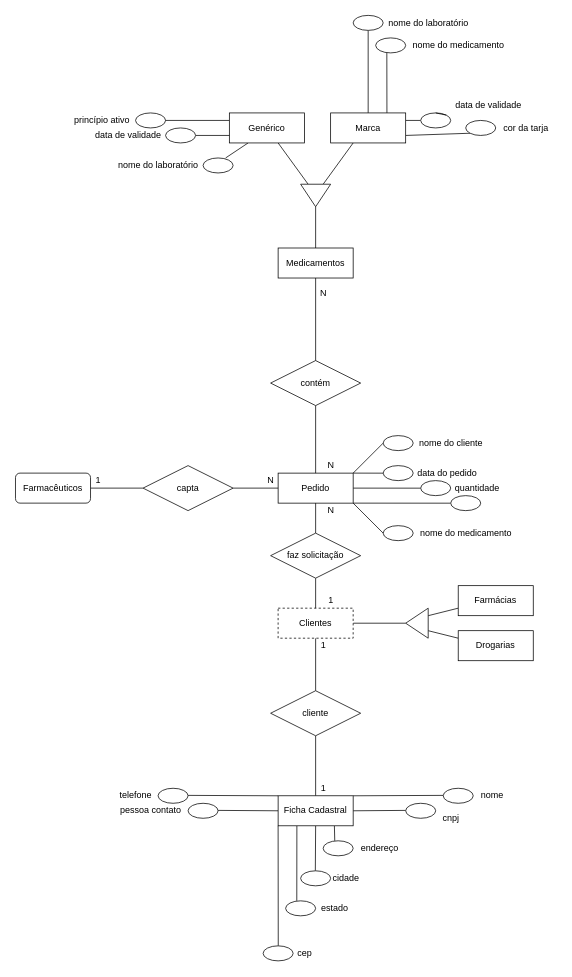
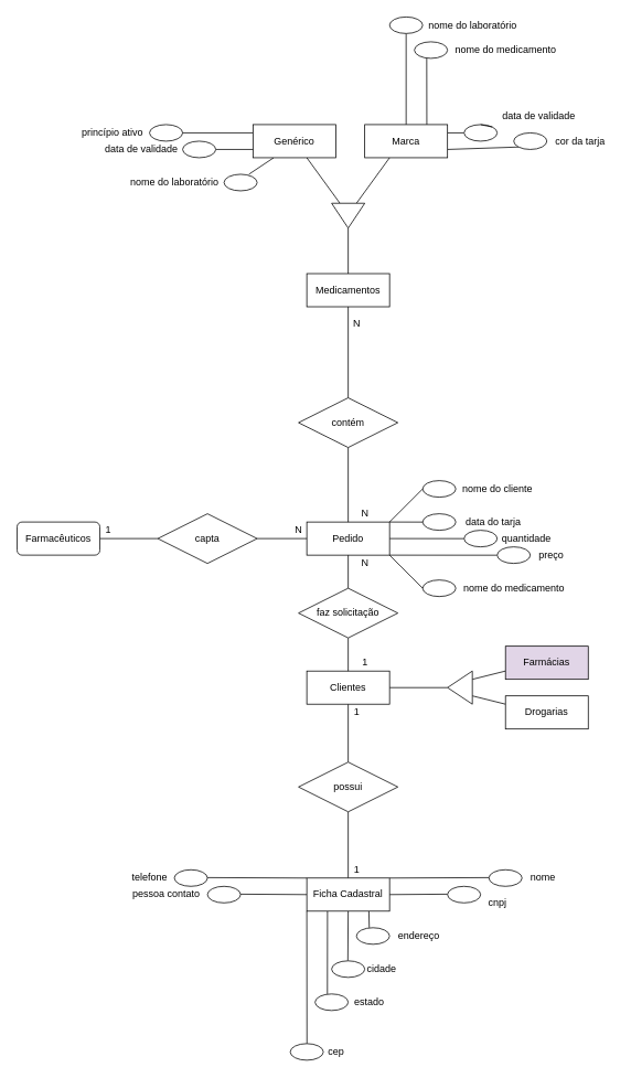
  <mxCell id="0" />
  <mxCell id="1" parent="0" />
  <mxCell id="2" style="edgeStyle=none;rounded=0;orthogonalLoop=1;jettySize=auto;html=1;exitX=1;exitY=0.5;exitDx=0;exitDy=0;entryX=0;entryY=0.5;entryDx=0;entryDy=0;endArrow=none;endFill=0;" edge="1" parent="1" source="3" target="35"><mxGeometry relative="1" as="geometry" /></mxCell>
  <mxCell id="3" value="Farmacêuticos" style="whiteSpace=wrap;html=1;align=center;rounded=1;" vertex="1" parent="1"><mxGeometry x="20" y="630" width="100" height="40" as="geometry" /></mxCell>
  <mxCell id="4" style="edgeStyle=orthogonalEdgeStyle;rounded=0;orthogonalLoop=1;jettySize=auto;html=1;exitX=1;exitY=0.5;exitDx=0;exitDy=0;entryX=1;entryY=0.5;entryDx=0;entryDy=0;endArrow=none;endFill=0;" edge="1" parent="1" source="6" target="9"><mxGeometry relative="1" as="geometry" /></mxCell>
  <mxCell id="5" style="edgeStyle=none;rounded=0;orthogonalLoop=1;jettySize=auto;html=1;exitX=0.5;exitY=1;exitDx=0;exitDy=0;entryX=0.5;entryY=0;entryDx=0;entryDy=0;endArrow=none;endFill=0;" edge="1" parent="1" source="6" target="13"><mxGeometry relative="1" as="geometry" /></mxCell>
- <mxCell id="6" value="Clientes" style="whiteSpace=wrap;html=1;align=center;dashed=1;" vertex="1" parent="1"><mxGeometry x="370" y="810" width="100" height="40" as="geometry" /></mxCell>
+ <mxCell id="6" value="Clientes" style="whiteSpace=wrap;html=1;align=center;" vertex="1" parent="1"><mxGeometry x="370" y="810" width="100" height="40" as="geometry" /></mxCell>
  <mxCell id="7" style="rounded=0;orthogonalLoop=1;jettySize=auto;html=1;exitX=0;exitY=0.75;exitDx=0;exitDy=0;entryX=0;entryY=0.75;entryDx=0;entryDy=0;endArrow=none;endFill=0;" edge="1" parent="1" source="9" target="10"><mxGeometry relative="1" as="geometry" /></mxCell>
  <mxCell id="8" style="edgeStyle=none;rounded=0;orthogonalLoop=1;jettySize=auto;html=1;exitX=0;exitY=0.25;exitDx=0;exitDy=0;entryX=0;entryY=0.25;entryDx=0;entryDy=0;endArrow=none;endFill=0;" edge="1" parent="1" source="9" target="11"><mxGeometry relative="1" as="geometry" /></mxCell>
  <mxCell id="9" value="" style="triangle;whiteSpace=wrap;html=1;direction=west;" vertex="1" parent="1"><mxGeometry x="540" y="810" width="30" height="40" as="geometry" /></mxCell>
- <mxCell id="10" value="Farmácias" style="whiteSpace=wrap;html=1;align=center;" vertex="1" parent="1"><mxGeometry x="610" y="780" width="100" height="40" as="geometry" /></mxCell>
+ <mxCell id="10" value="Farmácias" style="whiteSpace=wrap;html=1;align=center;fillColor=#e1d5e7;" vertex="1" parent="1"><mxGeometry x="610" y="780" width="100" height="40" as="geometry" /></mxCell>
  <mxCell id="11" value="Drogarias" style="whiteSpace=wrap;html=1;align=center;" vertex="1" parent="1"><mxGeometry x="610" y="840" width="100" height="40" as="geometry" /></mxCell>
  <mxCell id="12" style="edgeStyle=none;rounded=0;orthogonalLoop=1;jettySize=auto;html=1;exitX=0.5;exitY=1;exitDx=0;exitDy=0;entryX=0.5;entryY=0;entryDx=0;entryDy=0;endArrow=none;endFill=0;" edge="1" parent="1" source="13" target="22"><mxGeometry relative="1" as="geometry" /></mxCell>
- <mxCell id="13" value="cliente" style="shape=rhombus;perimeter=rhombusPerimeter;whiteSpace=wrap;html=1;align=center;" vertex="1" parent="1"><mxGeometry x="360" y="920" width="120" height="60" as="geometry" /></mxCell>
+ <mxCell id="13" value="possui" style="shape=rhombus;perimeter=rhombusPerimeter;whiteSpace=wrap;html=1;align=center;" vertex="1" parent="1"><mxGeometry x="360" y="920" width="120" height="60" as="geometry" /></mxCell>
  <mxCell id="14" style="edgeStyle=none;rounded=0;orthogonalLoop=1;jettySize=auto;html=1;exitX=0.25;exitY=1;exitDx=0;exitDy=0;endArrow=none;endFill=0;" edge="1" parent="1" source="22"><mxGeometry relative="1" as="geometry"><mxPoint x="394.882" y="1200" as="targetPoint" /></mxGeometry></mxCell>
  <mxCell id="15" style="edgeStyle=none;rounded=0;orthogonalLoop=1;jettySize=auto;html=1;exitX=0.5;exitY=1;exitDx=0;exitDy=0;endArrow=none;endFill=0;" edge="1" parent="1" source="22"><mxGeometry relative="1" as="geometry"><mxPoint x="419.588" y="1160" as="targetPoint" /></mxGeometry></mxCell>
  <mxCell id="16" style="edgeStyle=none;rounded=0;orthogonalLoop=1;jettySize=auto;html=1;exitX=0.75;exitY=1;exitDx=0;exitDy=0;endArrow=none;endFill=0;" edge="1" parent="1" source="22"><mxGeometry relative="1" as="geometry"><mxPoint x="445.471" y="1120" as="targetPoint" /></mxGeometry></mxCell>
  <mxCell id="17" style="edgeStyle=none;rounded=0;orthogonalLoop=1;jettySize=auto;html=1;exitX=0;exitY=1;exitDx=0;exitDy=0;endArrow=none;endFill=0;" edge="1" parent="1" source="22"><mxGeometry relative="1" as="geometry"><mxPoint x="370.176" y="1260" as="targetPoint" /></mxGeometry></mxCell>
  <mxCell id="18" style="edgeStyle=none;rounded=0;orthogonalLoop=1;jettySize=auto;html=1;exitX=1;exitY=0;exitDx=0;exitDy=0;endArrow=none;endFill=0;" edge="1" parent="1" source="22"><mxGeometry relative="1" as="geometry"><mxPoint x="590" y="1059.471" as="targetPoint" /></mxGeometry></mxCell>
  <mxCell id="19" style="edgeStyle=none;rounded=0;orthogonalLoop=1;jettySize=auto;html=1;exitX=1;exitY=0.5;exitDx=0;exitDy=0;endArrow=none;endFill=0;" edge="1" parent="1" source="22"><mxGeometry relative="1" as="geometry"><mxPoint x="540" y="1079.471" as="targetPoint" /></mxGeometry></mxCell>
  <mxCell id="20" style="edgeStyle=none;rounded=0;orthogonalLoop=1;jettySize=auto;html=1;exitX=0;exitY=0;exitDx=0;exitDy=0;endArrow=none;endFill=0;" edge="1" parent="1" source="22"><mxGeometry relative="1" as="geometry"><mxPoint x="250" y="1059.471" as="targetPoint" /></mxGeometry></mxCell>
  <mxCell id="21" style="edgeStyle=none;rounded=0;orthogonalLoop=1;jettySize=auto;html=1;exitX=0;exitY=0.5;exitDx=0;exitDy=0;endArrow=none;endFill=0;" edge="1" parent="1" source="22"><mxGeometry relative="1" as="geometry"><mxPoint x="290" y="1079.471" as="targetPoint" /></mxGeometry></mxCell>
  <mxCell id="22" value="Ficha Cadastral" style="whiteSpace=wrap;html=1;align=center;" vertex="1" parent="1"><mxGeometry x="370" y="1060" width="100" height="40" as="geometry" /></mxCell>
  <mxCell id="23" value="1" style="text;html=1;align=center;verticalAlign=middle;resizable=0;points=[];autosize=1;strokeColor=none;fillColor=none;" vertex="1" parent="1"><mxGeometry x="420" y="850" width="20" height="20" as="geometry" /></mxCell>
  <mxCell id="24" value="1" style="text;html=1;align=center;verticalAlign=middle;resizable=0;points=[];autosize=1;strokeColor=none;fillColor=none;" vertex="1" parent="1"><mxGeometry x="420" y="1040" width="20" height="20" as="geometry" /></mxCell>
  <mxCell id="25" style="edgeStyle=none;rounded=0;orthogonalLoop=1;jettySize=auto;html=1;exitX=1;exitY=0;exitDx=0;exitDy=0;endArrow=none;endFill=0;" edge="1" parent="1" source="30"><mxGeometry relative="1" as="geometry"><mxPoint x="510" y="630.059" as="targetPoint" /></mxGeometry></mxCell>
  <mxCell id="26" style="edgeStyle=none;rounded=0;orthogonalLoop=1;jettySize=auto;html=1;exitX=1;exitY=0.5;exitDx=0;exitDy=0;endArrow=none;endFill=0;" edge="1" parent="1" source="30"><mxGeometry relative="1" as="geometry"><mxPoint x="560" y="650.059" as="targetPoint" /></mxGeometry></mxCell>
  <mxCell id="27" style="edgeStyle=none;rounded=0;orthogonalLoop=1;jettySize=auto;html=1;exitX=1;exitY=1;exitDx=0;exitDy=0;endArrow=none;endFill=0;" edge="1" parent="1" source="30"><mxGeometry relative="1" as="geometry"><mxPoint x="600" y="670.059" as="targetPoint" /></mxGeometry></mxCell>
  <mxCell id="28" style="edgeStyle=none;rounded=0;orthogonalLoop=1;jettySize=auto;html=1;exitX=1;exitY=0;exitDx=0;exitDy=0;endArrow=none;endFill=0;" edge="1" parent="1" source="30"><mxGeometry relative="1" as="geometry"><mxPoint x="510" y="590" as="targetPoint" /></mxGeometry></mxCell>
  <mxCell id="29" style="edgeStyle=none;rounded=0;orthogonalLoop=1;jettySize=auto;html=1;exitX=1;exitY=1;exitDx=0;exitDy=0;endArrow=none;endFill=0;" edge="1" parent="1" source="30"><mxGeometry relative="1" as="geometry"><mxPoint x="510" y="710" as="targetPoint" /></mxGeometry></mxCell>
  <mxCell id="30" value="Pedido" style="whiteSpace=wrap;html=1;align=center;" vertex="1" parent="1"><mxGeometry x="370" y="630" width="100" height="40" as="geometry" /></mxCell>
  <mxCell id="31" style="edgeStyle=none;rounded=0;orthogonalLoop=1;jettySize=auto;html=1;exitX=0.5;exitY=0;exitDx=0;exitDy=0;entryX=0.5;entryY=1;entryDx=0;entryDy=0;endArrow=none;endFill=0;" edge="1" parent="1" source="33" target="30"><mxGeometry relative="1" as="geometry" /></mxCell>
  <mxCell id="32" style="edgeStyle=none;rounded=0;orthogonalLoop=1;jettySize=auto;html=1;exitX=0.5;exitY=1;exitDx=0;exitDy=0;entryX=0.5;entryY=0;entryDx=0;entryDy=0;endArrow=none;endFill=0;" edge="1" parent="1" source="33" target="6"><mxGeometry relative="1" as="geometry" /></mxCell>
  <mxCell id="33" value="faz solicitação" style="shape=rhombus;perimeter=rhombusPerimeter;whiteSpace=wrap;html=1;align=center;" vertex="1" parent="1"><mxGeometry x="360" y="710" width="120" height="60" as="geometry" /></mxCell>
  <mxCell id="34" style="edgeStyle=none;rounded=0;orthogonalLoop=1;jettySize=auto;html=1;exitX=1;exitY=0.5;exitDx=0;exitDy=0;entryX=0;entryY=0.5;entryDx=0;entryDy=0;endArrow=none;endFill=0;" edge="1" parent="1" source="35" target="30"><mxGeometry relative="1" as="geometry" /></mxCell>
  <mxCell id="35" value="capta" style="shape=rhombus;perimeter=rhombusPerimeter;whiteSpace=wrap;html=1;align=center;" vertex="1" parent="1"><mxGeometry x="190" y="620" width="120" height="60" as="geometry" /></mxCell>
  <mxCell id="36" value="1" style="text;html=1;align=center;verticalAlign=middle;resizable=0;points=[];autosize=1;strokeColor=none;fillColor=none;" vertex="1" parent="1"><mxGeometry x="120" y="630" width="20" height="20" as="geometry" /></mxCell>
  <mxCell id="37" value="N" style="text;html=1;align=center;verticalAlign=middle;resizable=0;points=[];autosize=1;strokeColor=none;fillColor=none;" vertex="1" parent="1"><mxGeometry x="350" y="630" width="20" height="20" as="geometry" /></mxCell>
  <mxCell id="38" value="1" style="text;html=1;align=center;verticalAlign=middle;resizable=0;points=[];autosize=1;strokeColor=none;fillColor=none;" vertex="1" parent="1"><mxGeometry x="430" y="790" width="20" height="20" as="geometry" /></mxCell>
  <mxCell id="39" value="N" style="text;html=1;align=center;verticalAlign=middle;resizable=0;points=[];autosize=1;strokeColor=none;fillColor=none;" vertex="1" parent="1"><mxGeometry x="430" y="670" width="20" height="20" as="geometry" /></mxCell>
  <mxCell id="40" style="edgeStyle=none;rounded=0;orthogonalLoop=1;jettySize=auto;html=1;exitX=0.5;exitY=1;exitDx=0;exitDy=0;entryX=0.5;entryY=0;entryDx=0;entryDy=0;endArrow=none;endFill=0;" edge="1" parent="1" source="41" target="30"><mxGeometry relative="1" as="geometry" /></mxCell>
  <mxCell id="41" value="contém" style="shape=rhombus;perimeter=rhombusPerimeter;whiteSpace=wrap;html=1;align=center;" vertex="1" parent="1"><mxGeometry x="360" y="480" width="120" height="60" as="geometry" /></mxCell>
  <mxCell id="42" style="edgeStyle=none;rounded=0;orthogonalLoop=1;jettySize=auto;html=1;exitX=0.5;exitY=1;exitDx=0;exitDy=0;entryX=0.5;entryY=0;entryDx=0;entryDy=0;endArrow=none;endFill=0;" edge="1" parent="1" source="43" target="41"><mxGeometry relative="1" as="geometry" /></mxCell>
  <mxCell id="43" value="Medicamentos" style="whiteSpace=wrap;html=1;align=center;" vertex="1" parent="1"><mxGeometry x="370" y="330" width="100" height="40" as="geometry" /></mxCell>
  <mxCell id="44" style="edgeStyle=none;rounded=0;orthogonalLoop=1;jettySize=auto;html=1;exitX=0.5;exitY=0;exitDx=0;exitDy=0;endArrow=none;endFill=0;" edge="1" parent="1" source="43" target="43"><mxGeometry relative="1" as="geometry" /></mxCell>
  <mxCell id="45" value="N" style="text;html=1;align=center;verticalAlign=middle;resizable=0;points=[];autosize=1;strokeColor=none;fillColor=none;" vertex="1" parent="1"><mxGeometry x="430" y="610" width="20" height="20" as="geometry" /></mxCell>
  <mxCell id="46" value="N" style="text;html=1;align=center;verticalAlign=middle;resizable=0;points=[];autosize=1;strokeColor=none;fillColor=none;" vertex="1" parent="1"><mxGeometry x="420" y="380" width="20" height="20" as="geometry" /></mxCell>
  <mxCell id="47" value="" style="ellipse;whiteSpace=wrap;html=1;align=center;" vertex="1" parent="1"><mxGeometry x="180" y="150" width="40" height="20" as="geometry" /></mxCell>
  <mxCell id="48" value="" style="ellipse;whiteSpace=wrap;html=1;align=center;" vertex="1" parent="1"><mxGeometry x="430" y="1120" width="40" height="20" as="geometry" /></mxCell>
  <mxCell id="49" value="" style="ellipse;whiteSpace=wrap;html=1;align=center;" vertex="1" parent="1"><mxGeometry x="400" y="1160" width="40" height="20" as="geometry" /></mxCell>
  <mxCell id="50" value="" style="ellipse;whiteSpace=wrap;html=1;align=center;" vertex="1" parent="1"><mxGeometry x="380" y="1200" width="40" height="20" as="geometry" /></mxCell>
  <mxCell id="51" value="" style="ellipse;whiteSpace=wrap;html=1;align=center;" vertex="1" parent="1"><mxGeometry x="350" y="1260" width="40" height="20" as="geometry" /></mxCell>
  <mxCell id="52" value="" style="ellipse;whiteSpace=wrap;html=1;align=center;" vertex="1" parent="1"><mxGeometry x="250" y="1070" width="40" height="20" as="geometry" /></mxCell>
  <mxCell id="53" value="" style="ellipse;whiteSpace=wrap;html=1;align=center;" vertex="1" parent="1"><mxGeometry x="590" y="1050" width="40" height="20" as="geometry" /></mxCell>
  <mxCell id="54" value="" style="ellipse;whiteSpace=wrap;html=1;align=center;" vertex="1" parent="1"><mxGeometry x="540" y="1070" width="40" height="20" as="geometry" /></mxCell>
  <mxCell id="55" value="" style="ellipse;whiteSpace=wrap;html=1;align=center;" vertex="1" parent="1"><mxGeometry x="600" y="660" width="40" height="20" as="geometry" /></mxCell>
  <mxCell id="56" value="" style="ellipse;whiteSpace=wrap;html=1;align=center;" vertex="1" parent="1"><mxGeometry x="510" y="580" width="40" height="20" as="geometry" /></mxCell>
  <mxCell id="57" value="" style="ellipse;whiteSpace=wrap;html=1;align=center;" vertex="1" parent="1"><mxGeometry x="210" y="1050" width="40" height="20" as="geometry" /></mxCell>
  <mxCell id="58" value="nome" style="text;html=1;align=center;verticalAlign=middle;resizable=0;points=[];autosize=1;strokeColor=none;fillColor=none;" vertex="1" parent="1"><mxGeometry x="630" y="1050" width="50" height="20" as="geometry" /></mxCell>
  <mxCell id="59" value="cnpj" style="text;html=1;align=center;verticalAlign=middle;resizable=0;points=[];autosize=1;strokeColor=none;fillColor=none;" vertex="1" parent="1"><mxGeometry x="580" y="1080" width="40" height="20" as="geometry" /></mxCell>
  <mxCell id="60" value="endereço" style="text;html=1;align=center;verticalAlign=middle;resizable=0;points=[];autosize=1;strokeColor=none;fillColor=none;" vertex="1" parent="1"><mxGeometry x="470" y="1120" width="70" height="20" as="geometry" /></mxCell>
  <mxCell id="61" value="cidade" style="text;html=1;align=center;verticalAlign=middle;resizable=0;points=[];autosize=1;strokeColor=none;fillColor=none;" vertex="1" parent="1"><mxGeometry x="435" y="1160" width="50" height="20" as="geometry" /></mxCell>
  <mxCell id="62" value="estado" style="text;html=1;align=center;verticalAlign=middle;resizable=0;points=[];autosize=1;strokeColor=none;fillColor=none;" vertex="1" parent="1"><mxGeometry x="420" y="1200" width="50" height="20" as="geometry" /></mxCell>
  <mxCell id="63" value="cep" style="text;html=1;align=center;verticalAlign=middle;resizable=0;points=[];autosize=1;strokeColor=none;fillColor=none;" vertex="1" parent="1"><mxGeometry x="390" y="1260" width="30" height="20" as="geometry" /></mxCell>
  <mxCell id="64" value="telefone" style="text;html=1;align=center;verticalAlign=middle;resizable=0;points=[];autosize=1;strokeColor=none;fillColor=none;" vertex="1" parent="1"><mxGeometry x="150" y="1050" width="60" height="20" as="geometry" /></mxCell>
  <mxCell id="65" value="pessoa contato" style="text;html=1;align=center;verticalAlign=middle;resizable=0;points=[];autosize=1;strokeColor=none;fillColor=none;" vertex="1" parent="1"><mxGeometry x="150" y="1070" width="100" height="20" as="geometry" /></mxCell>
  <mxCell id="66" value="" style="ellipse;whiteSpace=wrap;html=1;align=center;" vertex="1" parent="1"><mxGeometry x="510" y="700" width="40" height="20" as="geometry" /></mxCell>
  <mxCell id="67" value="" style="ellipse;whiteSpace=wrap;html=1;align=center;" vertex="1" parent="1"><mxGeometry x="560" y="640" width="40" height="20" as="geometry" /></mxCell>
  <mxCell id="68" value="" style="ellipse;whiteSpace=wrap;html=1;align=center;" vertex="1" parent="1"><mxGeometry x="510" y="620" width="40" height="20" as="geometry" /></mxCell>
+ <mxCell id="69" value="preço" style="text;html=1;align=center;verticalAlign=middle;resizable=0;points=[];autosize=1;strokeColor=none;fillColor=none;" vertex="1" parent="1"><mxGeometry x="640" y="660" width="50" height="20" as="geometry" /></mxCell>
  <mxCell id="70" value="quantidade" style="text;html=1;align=center;verticalAlign=middle;resizable=0;points=[];autosize=1;strokeColor=none;fillColor=none;" vertex="1" parent="1"><mxGeometry x="600" y="640" width="70" height="20" as="geometry" /></mxCell>
  <mxCell id="71" value="nome do medicamento" style="text;html=1;align=center;verticalAlign=middle;resizable=0;points=[];autosize=1;strokeColor=none;fillColor=none;" vertex="1" parent="1"><mxGeometry x="550" y="700" width="140" height="20" as="geometry" /></mxCell>
  <mxCell id="72" value="nome do cliente" style="text;html=1;align=center;verticalAlign=middle;resizable=0;points=[];autosize=1;strokeColor=none;fillColor=none;" vertex="1" parent="1"><mxGeometry x="550" y="580" width="100" height="20" as="geometry" /></mxCell>
- <mxCell id="73" value="data do pedido" style="text;html=1;align=center;verticalAlign=middle;resizable=0;points=[];autosize=1;strokeColor=none;fillColor=none;" vertex="1" parent="1"><mxGeometry x="550" y="620" width="90" height="20" as="geometry" /></mxCell>
+ <mxCell id="73" value="data do tarja" style="text;html=1;align=center;verticalAlign=middle;resizable=0;points=[];autosize=1;strokeColor=none;fillColor=none;" vertex="1" parent="1"><mxGeometry x="550" y="620" width="90" height="20" as="geometry" /></mxCell>
  <mxCell id="74" style="edgeStyle=none;rounded=0;orthogonalLoop=1;jettySize=auto;html=1;exitX=1;exitY=0.5;exitDx=0;exitDy=0;entryX=0.5;entryY=0;entryDx=0;entryDy=0;endArrow=none;endFill=0;" edge="1" parent="1" source="77" target="43"><mxGeometry relative="1" as="geometry" /></mxCell>
  <mxCell id="75" style="edgeStyle=none;rounded=0;orthogonalLoop=1;jettySize=auto;html=1;exitX=0;exitY=0.25;exitDx=0;exitDy=0;endArrow=none;endFill=0;" edge="1" parent="1" source="77"><mxGeometry relative="1" as="geometry"><mxPoint x="470" y="190" as="targetPoint" /></mxGeometry></mxCell>
  <mxCell id="76" style="edgeStyle=none;rounded=0;orthogonalLoop=1;jettySize=auto;html=1;exitX=0;exitY=0.75;exitDx=0;exitDy=0;endArrow=none;endFill=0;" edge="1" parent="1" source="77"><mxGeometry relative="1" as="geometry"><mxPoint x="370" y="190" as="targetPoint" /></mxGeometry></mxCell>
  <mxCell id="77" value="" style="triangle;whiteSpace=wrap;html=1;direction=south;" vertex="1" parent="1"><mxGeometry x="400" y="245" width="40" height="30" as="geometry" /></mxCell>
  <mxCell id="78" style="edgeStyle=none;rounded=0;orthogonalLoop=1;jettySize=auto;html=1;exitX=0;exitY=0.25;exitDx=0;exitDy=0;entryX=1;entryY=0.5;entryDx=0;entryDy=0;endArrow=none;endFill=0;" edge="1" parent="1" source="80" target="47"><mxGeometry relative="1" as="geometry" /></mxCell>
  <mxCell id="79" style="edgeStyle=none;rounded=0;orthogonalLoop=1;jettySize=auto;html=1;exitX=0.25;exitY=1;exitDx=0;exitDy=0;endArrow=none;endFill=0;" edge="1" parent="1" source="80"><mxGeometry relative="1" as="geometry"><mxPoint x="300" y="210" as="targetPoint" /></mxGeometry></mxCell>
  <mxCell id="80" value="Genérico" style="whiteSpace=wrap;html=1;align=center;" vertex="1" parent="1"><mxGeometry x="305" y="150" width="100" height="40" as="geometry" /></mxCell>
  <mxCell id="81" style="edgeStyle=none;rounded=0;orthogonalLoop=1;jettySize=auto;html=1;exitX=0.5;exitY=0;exitDx=0;exitDy=0;endArrow=none;endFill=0;" edge="1" parent="1" source="85"><mxGeometry relative="1" as="geometry"><mxPoint x="490" y="40" as="targetPoint" /></mxGeometry></mxCell>
  <mxCell id="82" style="edgeStyle=none;rounded=0;orthogonalLoop=1;jettySize=auto;html=1;exitX=0.75;exitY=0;exitDx=0;exitDy=0;endArrow=none;endFill=0;" edge="1" parent="1" source="85"><mxGeometry relative="1" as="geometry"><mxPoint x="514.882" y="70" as="targetPoint" /></mxGeometry></mxCell>
  <mxCell id="83" style="edgeStyle=none;rounded=0;orthogonalLoop=1;jettySize=auto;html=1;exitX=1;exitY=0.75;exitDx=0;exitDy=0;entryX=0;entryY=1;entryDx=0;entryDy=0;endArrow=none;endFill=0;" edge="1" parent="1" source="85" target="86"><mxGeometry relative="1" as="geometry" /></mxCell>
  <mxCell id="84" style="edgeStyle=none;rounded=0;orthogonalLoop=1;jettySize=auto;html=1;exitX=1;exitY=0.25;exitDx=0;exitDy=0;entryX=0;entryY=0.5;entryDx=0;entryDy=0;endArrow=none;endFill=0;" edge="1" parent="1" source="85" target="89"><mxGeometry relative="1" as="geometry" /></mxCell>
  <mxCell id="85" value="Marca" style="whiteSpace=wrap;html=1;align=center;" vertex="1" parent="1"><mxGeometry x="440" y="150" width="100" height="40" as="geometry" /></mxCell>
  <mxCell id="86" value="" style="ellipse;whiteSpace=wrap;html=1;align=center;" vertex="1" parent="1"><mxGeometry x="620" y="160" width="40" height="20" as="geometry" /></mxCell>
  <mxCell id="87" value="" style="ellipse;whiteSpace=wrap;html=1;align=center;" vertex="1" parent="1"><mxGeometry x="270" y="210" width="40" height="20" as="geometry" /></mxCell>
  <mxCell id="88" value="" style="ellipse;whiteSpace=wrap;html=1;align=center;" vertex="1" parent="1"><mxGeometry x="470" y="20" width="40" height="20" as="geometry" /></mxCell>
  <mxCell id="89" value="" style="ellipse;whiteSpace=wrap;html=1;align=center;" vertex="1" parent="1"><mxGeometry x="560" y="150" width="40" height="20" as="geometry" /></mxCell>
  <mxCell id="90" style="edgeStyle=none;rounded=0;orthogonalLoop=1;jettySize=auto;html=1;exitX=1;exitY=0.5;exitDx=0;exitDy=0;entryX=0;entryY=0.75;entryDx=0;entryDy=0;endArrow=none;endFill=0;" edge="1" parent="1" source="91" target="80"><mxGeometry relative="1" as="geometry" /></mxCell>
  <mxCell id="91" value="" style="ellipse;whiteSpace=wrap;html=1;align=center;" vertex="1" parent="1"><mxGeometry x="220" y="170" width="40" height="20" as="geometry" /></mxCell>
  <mxCell id="92" value="" style="ellipse;whiteSpace=wrap;html=1;align=center;" vertex="1" parent="1"><mxGeometry x="500" y="50" width="40" height="20" as="geometry" /></mxCell>
  <mxCell id="93" value="princípio ativo" style="text;html=1;align=center;verticalAlign=middle;resizable=0;points=[];autosize=1;strokeColor=none;fillColor=none;" vertex="1" parent="1"><mxGeometry x="90" y="150" width="90" height="20" as="geometry" /></mxCell>
  <mxCell id="94" value="data de validade" style="text;html=1;align=center;verticalAlign=middle;resizable=0;points=[];autosize=1;strokeColor=none;fillColor=none;" vertex="1" parent="1"><mxGeometry x="120" y="170" width="100" height="20" as="geometry" /></mxCell>
  <mxCell id="95" value="nome do laboratório" style="text;html=1;align=center;verticalAlign=middle;resizable=0;points=[];autosize=1;strokeColor=none;fillColor=none;" vertex="1" parent="1"><mxGeometry x="150" y="210" width="120" height="20" as="geometry" /></mxCell>
  <mxCell id="96" style="edgeStyle=none;rounded=0;orthogonalLoop=1;jettySize=auto;html=1;exitX=0.5;exitY=0;exitDx=0;exitDy=0;entryX=1;entryY=0;entryDx=0;entryDy=0;endArrow=none;endFill=0;" edge="1" parent="1" source="89" target="89"><mxGeometry relative="1" as="geometry" /></mxCell>
  <mxCell id="97" value="nome do medicamento" style="text;html=1;align=center;verticalAlign=middle;resizable=0;points=[];autosize=1;strokeColor=none;fillColor=none;" vertex="1" parent="1"><mxGeometry x="540" y="50" width="140" height="20" as="geometry" /></mxCell>
  <mxCell id="98" value="nome do laboratório" style="text;html=1;align=center;verticalAlign=middle;resizable=0;points=[];autosize=1;strokeColor=none;fillColor=none;" vertex="1" parent="1"><mxGeometry x="510" y="20" width="120" height="20" as="geometry" /></mxCell>
  <mxCell id="99" value="cor da tarja" style="text;html=1;align=center;verticalAlign=middle;resizable=0;points=[];autosize=1;strokeColor=none;fillColor=none;" vertex="1" parent="1"><mxGeometry x="660" y="160" width="80" height="20" as="geometry" /></mxCell>
  <mxCell id="100" value="data de validade" style="text;html=1;align=center;verticalAlign=middle;resizable=0;points=[];autosize=1;strokeColor=none;fillColor=none;" vertex="1" parent="1"><mxGeometry x="600" y="130" width="100" height="20" as="geometry" /></mxCell>
